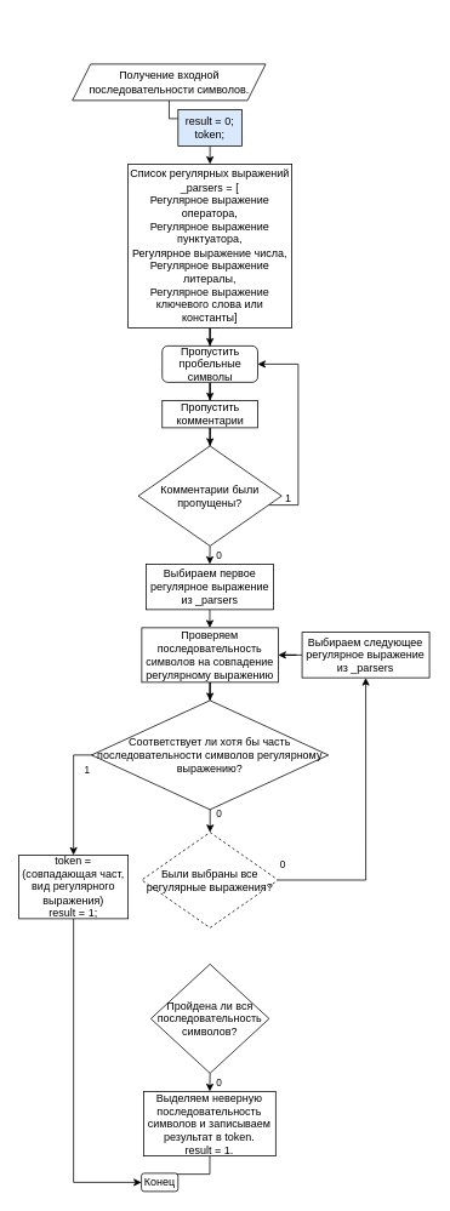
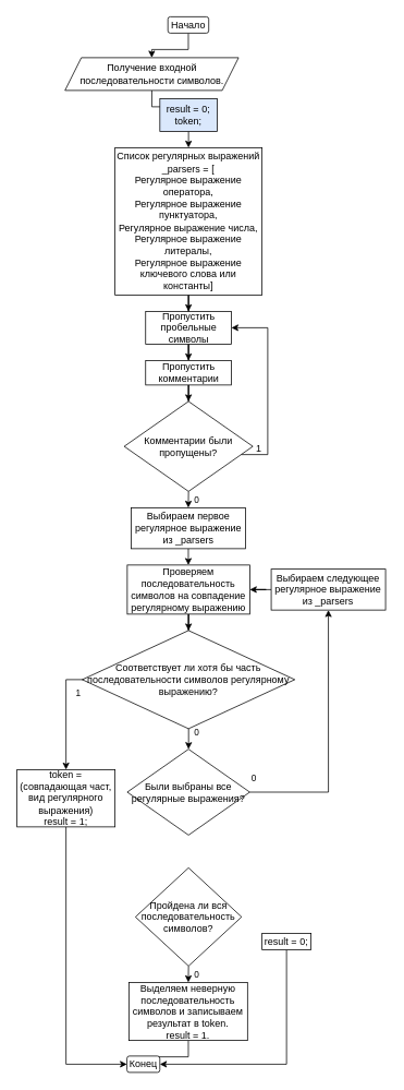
  <mxCell id="0" />
  <mxCell id="1" parent="0" />
+ <mxCell id="2" style="edgeStyle=orthogonalEdgeStyle;rounded=0;orthogonalLoop=1;jettySize=auto;html=1;entryX=0.5;entryY=0;entryDx=0;entryDy=0;" edge="1" parent="1" source="3" target="5"><mxGeometry relative="1" as="geometry"><Array as="points" /></mxGeometry></mxCell>
+ <mxCell id="3" value="Начало" style="rounded=1;whiteSpace=wrap;html=1;" vertex="1" parent="1"><mxGeometry x="204.75" y="20" width="50" height="20" as="geometry" /></mxCell>
  <mxCell id="4" style="edgeStyle=orthogonalEdgeStyle;rounded=0;orthogonalLoop=1;jettySize=auto;html=1;entryX=0.5;entryY=0;entryDx=0;entryDy=0;" edge="1" parent="1" source="5" target="32"><mxGeometry relative="1" as="geometry" /></mxCell>
  <mxCell id="5" value="Получение входной последовательности символов." style="shape=parallelogram;perimeter=parallelogramPerimeter;whiteSpace=wrap;html=1;fixedSize=1;" vertex="1" parent="1"><mxGeometry x="78.75" y="70" width="212.5" height="40" as="geometry" /></mxCell>
  <mxCell id="6" style="edgeStyle=orthogonalEdgeStyle;rounded=0;orthogonalLoop=1;jettySize=auto;html=1;entryX=0.5;entryY=0;entryDx=0;entryDy=0;" edge="1" parent="1" source="7" target="9"><mxGeometry relative="1" as="geometry" /></mxCell>
- <mxCell id="7" value="Пропустить пробельные символы" style="whiteSpace=wrap;html=1;rounded=1;" vertex="1" parent="1"><mxGeometry x="177.5" y="380" width="105" height="40" as="geometry" /></mxCell>
+ <mxCell id="7" value="Пропустить пробельные символы" style="rounded=0;whiteSpace=wrap;html=1;" vertex="1" parent="1"><mxGeometry x="177.5" y="380" width="105" height="40" as="geometry" /></mxCell>
  <mxCell id="8" style="edgeStyle=orthogonalEdgeStyle;rounded=0;orthogonalLoop=1;jettySize=auto;html=1;entryX=0.5;entryY=0;entryDx=0;entryDy=0;" edge="1" parent="1" source="9" target="12"><mxGeometry relative="1" as="geometry" /></mxCell>
  <mxCell id="9" value="Пропустить комментарии" style="rounded=0;whiteSpace=wrap;html=1;" vertex="1" parent="1"><mxGeometry x="177.5" y="440" width="105" height="30" as="geometry" /></mxCell>
  <mxCell id="10" style="edgeStyle=orthogonalEdgeStyle;rounded=0;orthogonalLoop=1;jettySize=auto;html=1;entryX=1;entryY=0.5;entryDx=0;entryDy=0;" edge="1" parent="1" source="12" target="7"><mxGeometry relative="1" as="geometry"><mxPoint x="344" y="390" as="targetPoint" /><Array as="points"><mxPoint x="327" y="555" /><mxPoint x="327" y="400" /></Array></mxGeometry></mxCell>
  <mxCell id="11" value="0" style="edgeStyle=orthogonalEdgeStyle;rounded=0;orthogonalLoop=1;jettySize=auto;html=1;exitX=0.5;exitY=1;exitDx=0;exitDy=0;entryX=0.5;entryY=0;entryDx=0;entryDy=0;" edge="1" parent="1" source="12" target="17"><mxGeometry y="10" relative="1" as="geometry"><mxPoint x="217.908" y="609.79" as="sourcePoint" /><mxPoint x="228.755" y="630" as="targetPoint" /><mxPoint as="offset" /></mxGeometry></mxCell>
  <mxCell id="12" value="Комментарии были пропущены?" style="rhombus;whiteSpace=wrap;html=1;" vertex="1" parent="1"><mxGeometry x="151.25" y="490" width="157.5" height="110" as="geometry" /></mxCell>
  <mxCell id="13" value="1" style="text;html=1;align=center;verticalAlign=middle;resizable=0;points=[];autosize=1;strokeColor=none;fillColor=none;" vertex="1" parent="1"><mxGeometry x="301.25" y="533" width="30" height="30" as="geometry" /></mxCell>
  <mxCell id="14" style="edgeStyle=orthogonalEdgeStyle;rounded=0;orthogonalLoop=1;jettySize=auto;html=1;entryX=0.5;entryY=0;entryDx=0;entryDy=0;" edge="1" parent="1" source="15" target="7"><mxGeometry relative="1" as="geometry" /></mxCell>
  <mxCell id="15" value="Список регулярных выражений _parsers = [&lt;br&gt;Регулярное выражение оператора,&lt;br&gt;Регулярное выражение пунктуатора,&lt;br&gt;Регулярное выражение числа,&lt;br&gt;Регулярное выражение литералы,&lt;br&gt;Регулярное выражение ключевого слова или константы]" style="rounded=0;whiteSpace=wrap;html=1;" vertex="1" parent="1"><mxGeometry x="140" y="180" width="180" height="180" as="geometry" /></mxCell>
  <mxCell id="16" value="" style="edgeStyle=orthogonalEdgeStyle;rounded=0;orthogonalLoop=1;jettySize=auto;html=1;" edge="1" parent="1" source="17" target="19"><mxGeometry relative="1" as="geometry" /></mxCell>
  <mxCell id="17" value="Выбираем первое регулярное выражение из _parsers" style="rounded=0;whiteSpace=wrap;html=1;" vertex="1" parent="1"><mxGeometry x="159.75" y="620" width="140" height="50" as="geometry" /></mxCell>
  <mxCell id="18" style="edgeStyle=orthogonalEdgeStyle;rounded=0;orthogonalLoop=1;jettySize=auto;html=1;entryX=0.5;entryY=0;entryDx=0;entryDy=0;" edge="1" parent="1" source="19" target="22"><mxGeometry relative="1" as="geometry" /></mxCell>
  <mxCell id="19" value="Проверяем последовательность символов на совпадение регулярному выражению" style="rounded=0;whiteSpace=wrap;html=1;" vertex="1" parent="1"><mxGeometry x="155" y="690" width="150" height="60" as="geometry" /></mxCell>
  <mxCell id="20" value="0" style="edgeStyle=orthogonalEdgeStyle;rounded=0;orthogonalLoop=1;jettySize=auto;html=1;entryX=0.5;entryY=0;entryDx=0;entryDy=0;" edge="1" parent="1" source="22" target="26"><mxGeometry x="-0.672" y="10" relative="1" as="geometry"><mxPoint as="offset" /></mxGeometry></mxCell>
  <mxCell id="21" value="1" style="edgeStyle=orthogonalEdgeStyle;rounded=0;orthogonalLoop=1;jettySize=auto;html=1;exitX=0.5;exitY=1;exitDx=0;exitDy=0;entryX=0.5;entryY=0;entryDx=0;entryDy=0;" edge="1" parent="1" source="22" target="28"><mxGeometry x="0.41" y="15" relative="1" as="geometry"><Array as="points"><mxPoint x="230" y="830" /><mxPoint x="80" y="830" /><mxPoint x="80" y="940" /></Array><mxPoint as="offset" /></mxGeometry></mxCell>
  <mxCell id="22" value="Соответствует ли хотя бы часть последовательности символов регулярному выражению?" style="rhombus;whiteSpace=wrap;html=1;" vertex="1" parent="1"><mxGeometry x="99.88" y="770" width="260.25" height="120" as="geometry" /></mxCell>
  <mxCell id="23" style="edgeStyle=orthogonalEdgeStyle;rounded=0;orthogonalLoop=1;jettySize=auto;html=1;entryX=1;entryY=0.5;entryDx=0;entryDy=0;" edge="1" parent="1" source="24" target="19"><mxGeometry relative="1" as="geometry" /></mxCell>
  <mxCell id="24" value="Выбираем следующее регулярное выражение из _parsers" style="rounded=0;whiteSpace=wrap;html=1;" vertex="1" parent="1"><mxGeometry x="331.25" y="695" width="140" height="50" as="geometry" /></mxCell>
  <mxCell id="25" value="0" style="edgeStyle=orthogonalEdgeStyle;rounded=0;orthogonalLoop=1;jettySize=auto;html=1;entryX=0.5;entryY=1;entryDx=0;entryDy=0;" edge="1" parent="1" source="26" target="24"><mxGeometry x="-0.968" y="18" relative="1" as="geometry"><mxPoint x="460" y="740" as="targetPoint" /><Array as="points"><mxPoint x="401" y="968" /></Array><mxPoint as="offset" /></mxGeometry></mxCell>
- <mxCell id="26" value="Были выбраны все регулярные выражения?" style="rhombus;whiteSpace=wrap;html=1;dashed=1;" vertex="1" parent="1"><mxGeometry x="155" y="915" width="150" height="105" as="geometry" /></mxCell>
+ <mxCell id="26" value="Были выбраны все регулярные выражения?" style="rhombus;whiteSpace=wrap;html=1;" vertex="1" parent="1"><mxGeometry x="155" y="915" width="150" height="105" as="geometry" /></mxCell>
  <mxCell id="27" style="edgeStyle=orthogonalEdgeStyle;rounded=0;orthogonalLoop=1;jettySize=auto;html=1;entryX=0;entryY=0.5;entryDx=0;entryDy=0;" edge="1" parent="1" source="28" target="37"><mxGeometry relative="1" as="geometry"><Array as="points"><mxPoint x="80" y="1300" /></Array></mxGeometry></mxCell>
  <mxCell id="28" value="token = (совпадающая част, вид регулярного выражения)&lt;br&gt;result = 1;" style="rounded=0;whiteSpace=wrap;html=1;" vertex="1" parent="1"><mxGeometry x="20" y="940" width="120" height="70" as="geometry" /></mxCell>
  <mxCell id="29" value="0" style="edgeStyle=orthogonalEdgeStyle;rounded=0;orthogonalLoop=1;jettySize=auto;html=1;exitX=0.5;exitY=1;exitDx=0;exitDy=0;entryX=0.5;entryY=0;entryDx=0;entryDy=0;" edge="1" parent="1" source="30" target="36"><mxGeometry x="-0.013" y="10" relative="1" as="geometry"><mxPoint as="offset" /></mxGeometry></mxCell>
  <mxCell id="30" value="Пройдена ли вся последовательность символов?" style="rhombus;whiteSpace=wrap;html=1;" vertex="1" parent="1"><mxGeometry x="165.01" y="1060" width="130" height="120" as="geometry" /></mxCell>
  <mxCell id="31" style="edgeStyle=orthogonalEdgeStyle;rounded=0;orthogonalLoop=1;jettySize=auto;html=1;entryX=0.5;entryY=0;entryDx=0;entryDy=0;" edge="1" parent="1" source="32" target="15"><mxGeometry relative="1" as="geometry" /></mxCell>
  <mxCell id="32" value="result = 0;&lt;br&gt;token;" style="rounded=0;whiteSpace=wrap;html=1;fillColor=#dae8fc;" vertex="1" parent="1"><mxGeometry x="194.94" y="120" width="70.13" height="40" as="geometry" /></mxCell>
+ <mxCell id="33" style="edgeStyle=orthogonalEdgeStyle;rounded=0;orthogonalLoop=1;jettySize=auto;html=1;entryX=1;entryY=0.5;entryDx=0;entryDy=0;" edge="1" parent="1" source="34" target="37"><mxGeometry relative="1" as="geometry"><Array as="points"><mxPoint x="350" y="1300" /></Array></mxGeometry></mxCell>
+ <mxCell id="34" value="result = 0;" style="rounded=0;whiteSpace=wrap;html=1;" vertex="1" parent="1"><mxGeometry x="320" y="1140" width="60" height="20" as="geometry" /></mxCell>
  <mxCell id="35" style="edgeStyle=orthogonalEdgeStyle;rounded=0;orthogonalLoop=1;jettySize=auto;html=1;entryX=0.5;entryY=0;entryDx=0;entryDy=0;" edge="1" parent="1" source="36" target="37"><mxGeometry relative="1" as="geometry" /></mxCell>
  <mxCell id="36" value="Выделяем неверную последовательность символов и записываем результат в token.&lt;br&gt;result = 1." style="rounded=0;whiteSpace=wrap;html=1;" vertex="1" parent="1"><mxGeometry x="157.25" y="1200" width="145" height="71" as="geometry" /></mxCell>
  <mxCell id="37" value="Конец" style="rounded=1;whiteSpace=wrap;html=1;" vertex="1" parent="1"><mxGeometry x="154.63" y="1290" width="40.25" height="20" as="geometry" /></mxCell>
